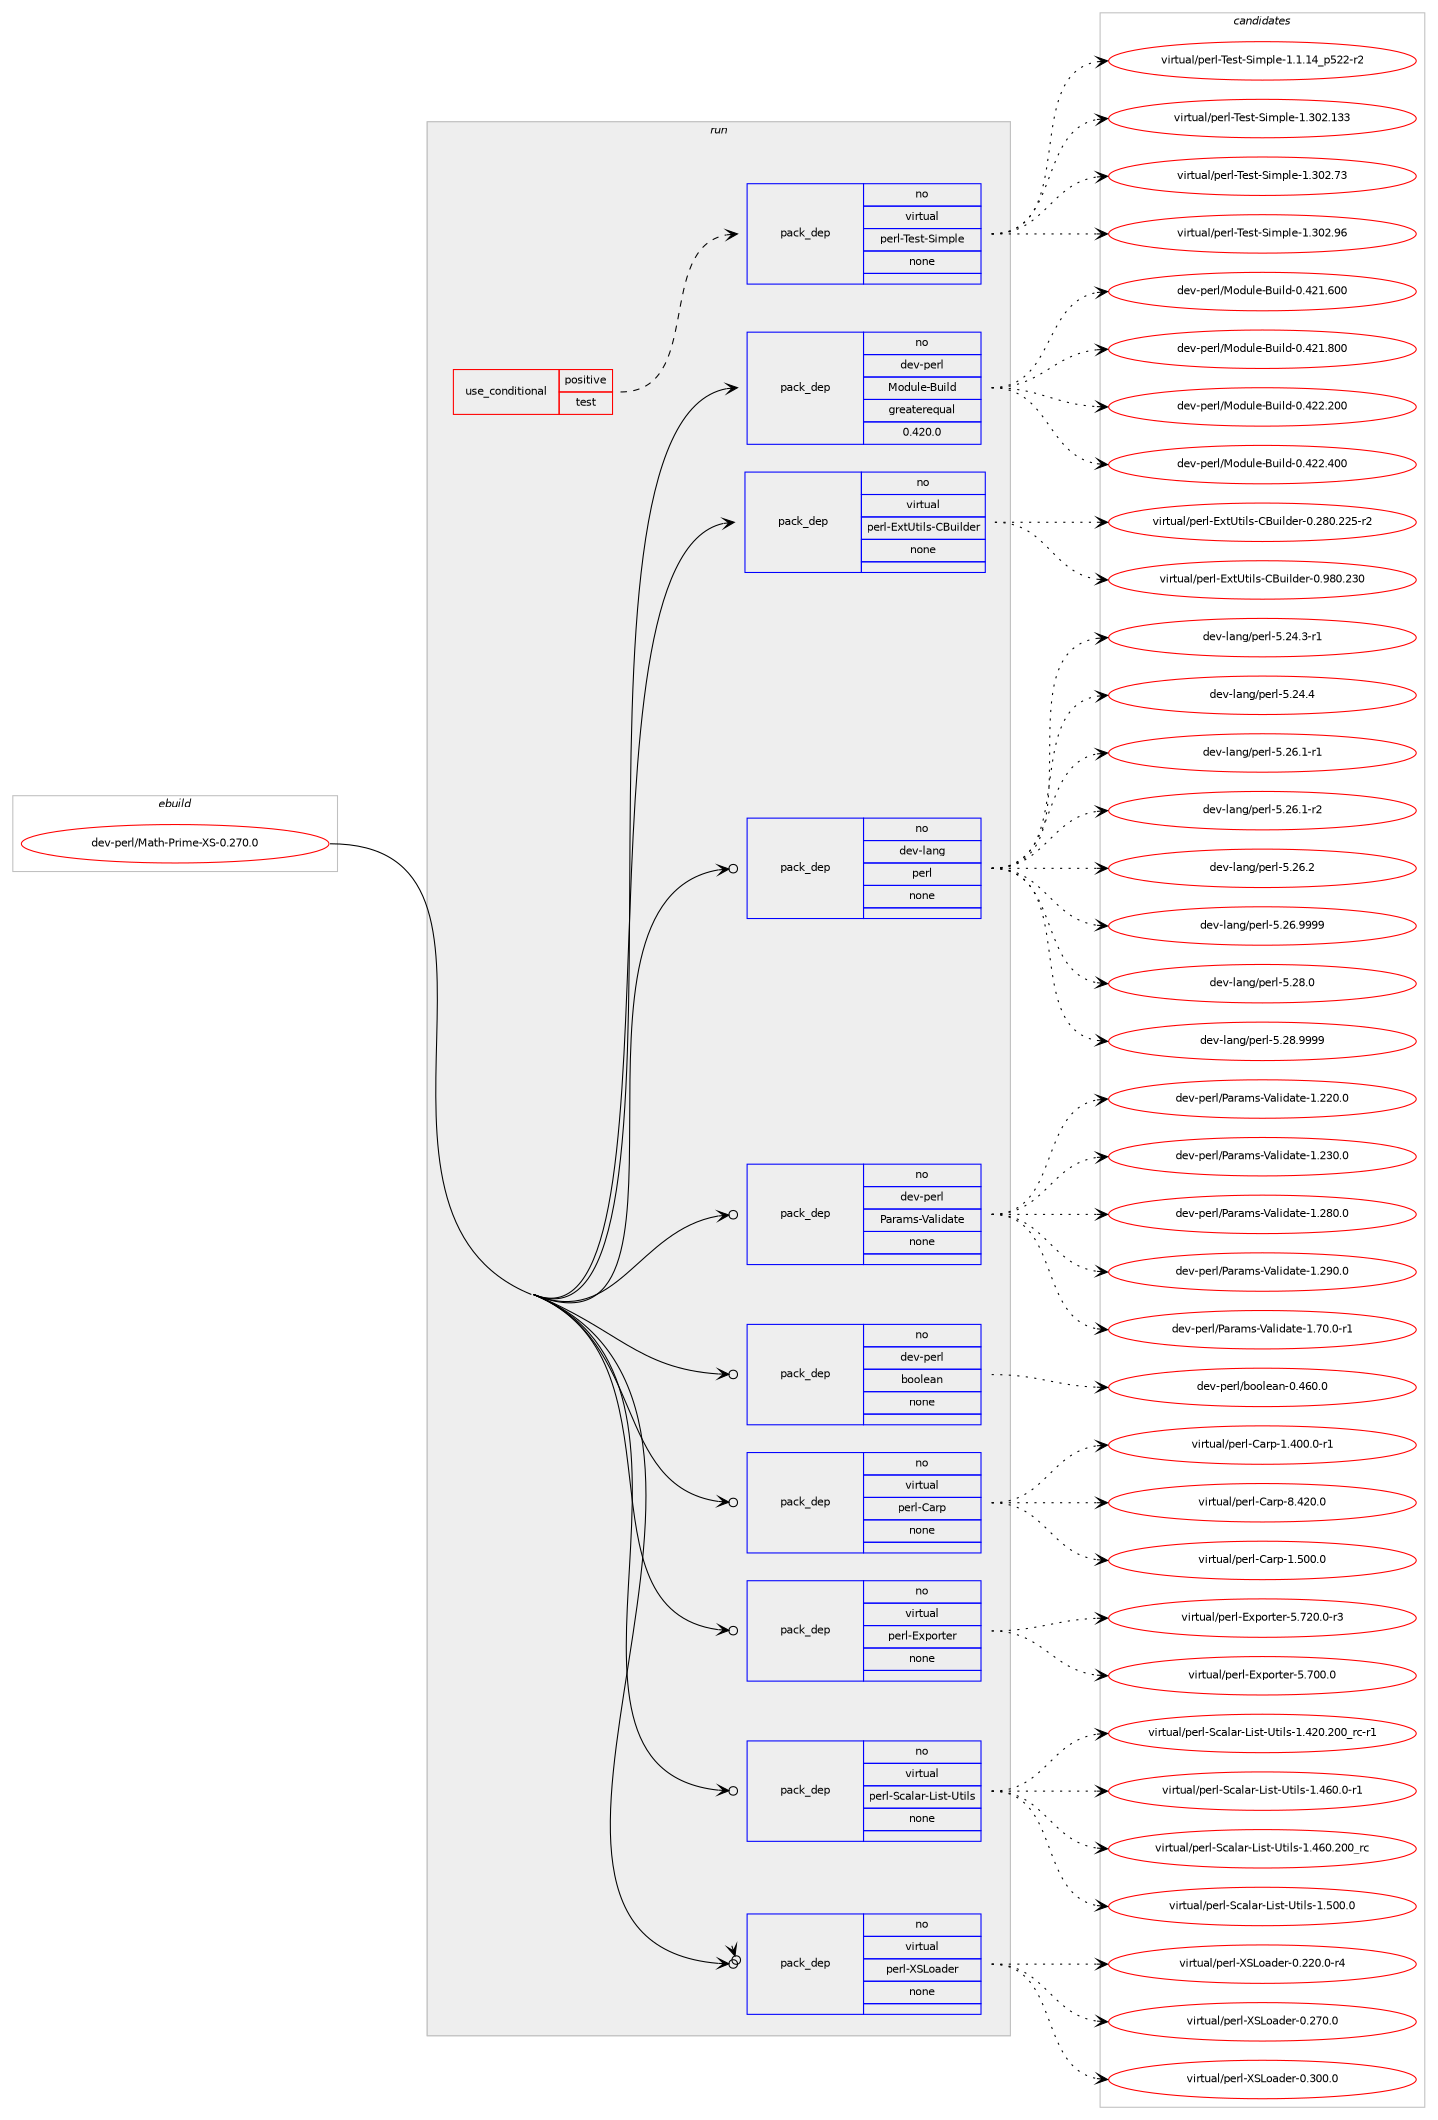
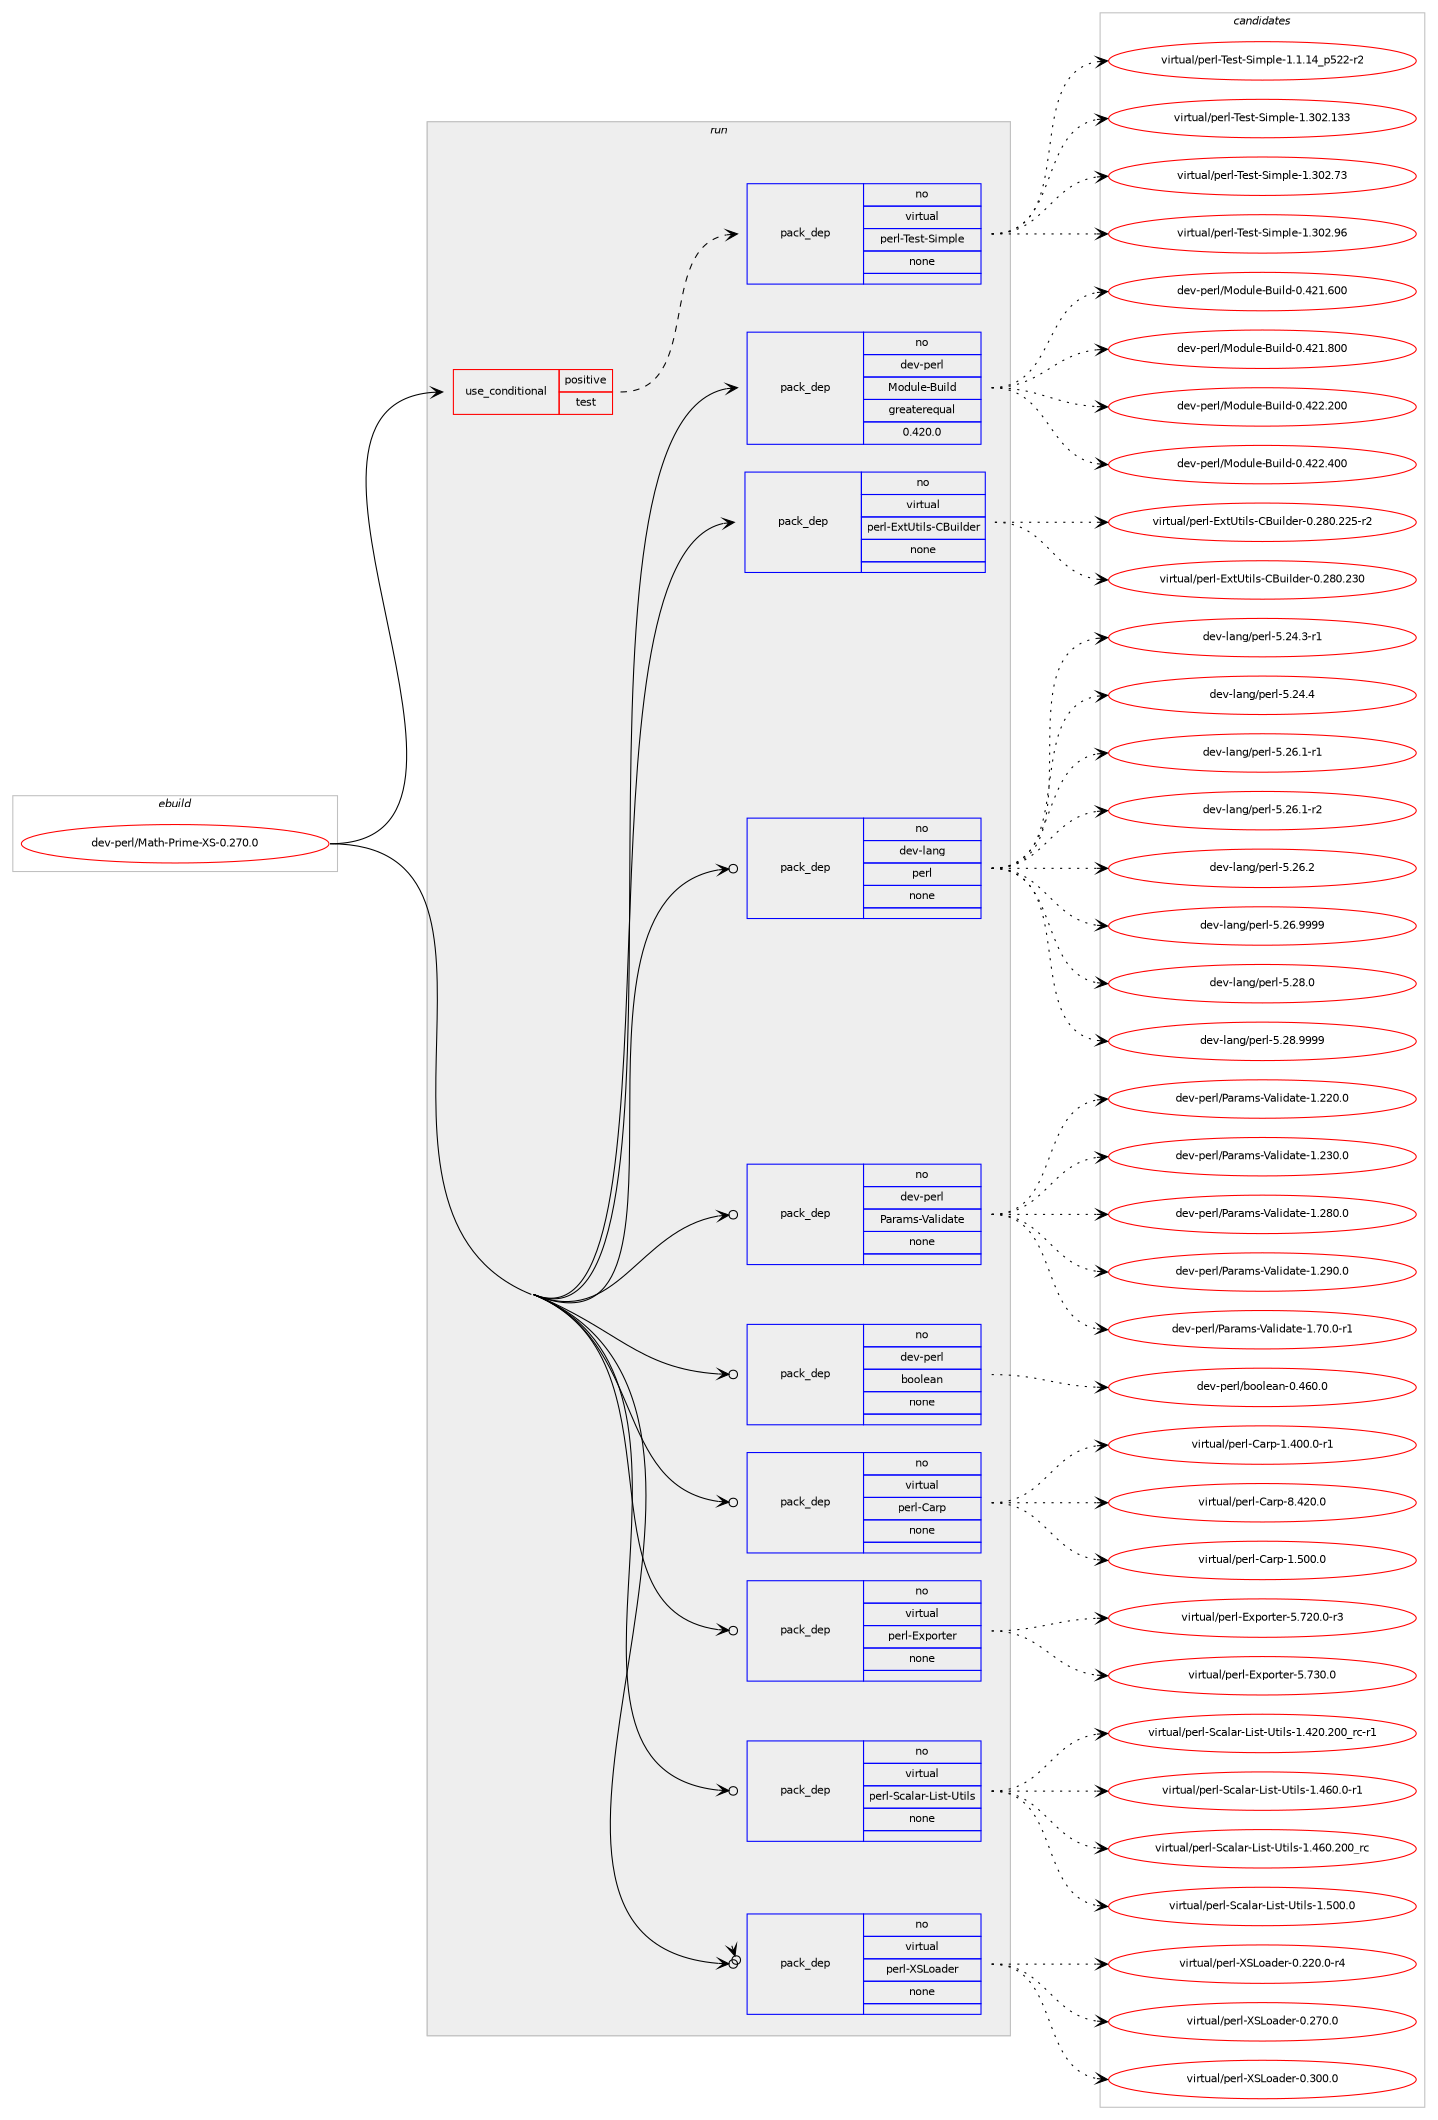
  digraph {
    compound=true
    concentrate=true
    fontname=Helvetica
    fontsize=10
    newrank=true
    rankdir=LR
    ranksep=1.5
    node [color=red fontname=Helvetica fontsize=10]
    edge [arrowhead=vee headport=w style=dotted tailport=e weight=100]
    n1 [label="dev-perl/Math-Prime-XS-0.270.0" width=4]
    n2 [color=blue label=<<TABLE BORDER="0" CELLBORDER="1" CELLSPACING="0" CELLPADDING="4" WIDTH="220"><TR><TD ROWSPAN="6" CELLPADDING="30">pack_dep</TD></TR><TR><TD WIDTH="110">no</TD></TR><TR><TD>virtual</TD></TR><TR><TD>perl-Test-Simple</TD></TR><TR><TD>none</TD></TR><TR><TD></TD></TR></TABLE>> shape=none]
    n3 [label=<<TABLE BORDER="0" CELLBORDER="1" CELLSPACING="0" CELLPADDING="4"><TR><TD ROWSPAN="3" CELLPADDING="10">use_conditional</TD></TR><TR><TD>positive</TD></TR><TR><TD>test</TD></TR></TABLE>> shape=none]
    n4 [color=blue label=<<TABLE BORDER="0" CELLBORDER="1" CELLSPACING="0" CELLPADDING="4" WIDTH="220"><TR><TD ROWSPAN="6" CELLPADDING="30">pack_dep</TD></TR><TR><TD WIDTH="110">no</TD></TR><TR><TD>dev-perl</TD></TR><TR><TD>Module-Build</TD></TR><TR><TD>greaterequal</TD></TR><TR><TD>0.420.0</TD></TR></TABLE>> shape=none]
    n5 [color=blue label=<<TABLE BORDER="0" CELLBORDER="1" CELLSPACING="0" CELLPADDING="4" WIDTH="220"><TR><TD ROWSPAN="6" CELLPADDING="30">pack_dep</TD></TR><TR><TD WIDTH="110">no</TD></TR><TR><TD>virtual</TD></TR><TR><TD>perl-ExtUtils-CBuilder</TD></TR><TR><TD>none</TD></TR><TR><TD></TD></TR></TABLE>> shape=none]
    n6 [color=blue label=<<TABLE BORDER="0" CELLBORDER="1" CELLSPACING="0" CELLPADDING="4" WIDTH="220"><TR><TD ROWSPAN="6" CELLPADDING="30">pack_dep</TD></TR><TR><TD WIDTH="110">no</TD></TR><TR><TD>dev-lang</TD></TR><TR><TD>perl</TD></TR><TR><TD>none</TD></TR><TR><TD></TD></TR></TABLE>> shape=none]
    n7 [color=blue label=<<TABLE BORDER="0" CELLBORDER="1" CELLSPACING="0" CELLPADDING="4" WIDTH="220"><TR><TD ROWSPAN="6" CELLPADDING="30">pack_dep</TD></TR><TR><TD WIDTH="110">no</TD></TR><TR><TD>dev-perl</TD></TR><TR><TD>Params-Validate</TD></TR><TR><TD>none</TD></TR><TR><TD></TD></TR></TABLE>> shape=none]
    n8 [color=blue label=<<TABLE BORDER="0" CELLBORDER="1" CELLSPACING="0" CELLPADDING="4" WIDTH="220"><TR><TD ROWSPAN="6" CELLPADDING="30">pack_dep</TD></TR><TR><TD WIDTH="110">no</TD></TR><TR><TD>dev-perl</TD></TR><TR><TD>boolean</TD></TR><TR><TD>none</TD></TR><TR><TD></TD></TR></TABLE>> shape=none]
    n9 [color=blue label=<<TABLE BORDER="0" CELLBORDER="1" CELLSPACING="0" CELLPADDING="4" WIDTH="220"><TR><TD ROWSPAN="6" CELLPADDING="30">pack_dep</TD></TR><TR><TD WIDTH="110">no</TD></TR><TR><TD>virtual</TD></TR><TR><TD>perl-Carp</TD></TR><TR><TD>none</TD></TR><TR><TD></TD></TR></TABLE>> shape=none]
    n10 [color=blue label=<<TABLE BORDER="0" CELLBORDER="1" CELLSPACING="0" CELLPADDING="4" WIDTH="220"><TR><TD ROWSPAN="6" CELLPADDING="30">pack_dep</TD></TR><TR><TD WIDTH="110">no</TD></TR><TR><TD>virtual</TD></TR><TR><TD>perl-Exporter</TD></TR><TR><TD>none</TD></TR><TR><TD></TD></TR></TABLE>> shape=none]
    n11 [color=blue label=<<TABLE BORDER="0" CELLBORDER="1" CELLSPACING="0" CELLPADDING="4" WIDTH="220"><TR><TD ROWSPAN="6" CELLPADDING="30">pack_dep</TD></TR><TR><TD WIDTH="110">no</TD></TR><TR><TD>virtual</TD></TR><TR><TD>perl-Scalar-List-Utils</TD></TR><TR><TD>none</TD></TR><TR><TD></TD></TR></TABLE>> shape=none]
    n12 [color=blue label=<<TABLE BORDER="0" CELLBORDER="1" CELLSPACING="0" CELLPADDING="4" WIDTH="220"><TR><TD ROWSPAN="6" CELLPADDING="30">pack_dep</TD></TR><TR><TD WIDTH="110">no</TD></TR><TR><TD>virtual</TD></TR><TR><TD>perl-XSLoader</TD></TR><TR><TD>none</TD></TR><TR><TD></TD></TR></TABLE>> shape=none]
    n13 [label="virtual/perl-Test-Simple-1.1.14_p522-r2" width=4]
    n14 [label="virtual/perl-Test-Simple-1.302.133" width=4]
    n15 [label="virtual/perl-Test-Simple-1.302.73" width=4]
    n16 [label="virtual/perl-Test-Simple-1.302.96" width=4]
    n17 [label="dev-perl/Module-Build-0.421.600" width=4]
    n18 [label="dev-perl/Module-Build-0.421.800" width=4]
    n19 [label="dev-perl/Module-Build-0.422.200" width=4]
    n20 [label="dev-perl/Module-Build-0.422.400" width=4]
    n21 [label="virtual/perl-ExtUtils-CBuilder-0.280.225-r2" width=4]
-   n22 [label="virtual/perl-ExtUtils-CBuilder-0.980.230" width=4]
+   n22 [label="virtual/perl-ExtUtils-CBuilder-0.280.230" width=4]
    n23 [label="dev-lang/perl-5.24.3-r1" width=4]
    n24 [label="dev-lang/perl-5.24.4" width=4]
    n25 [label="dev-lang/perl-5.26.1-r1" width=4]
    n26 [label="dev-lang/perl-5.26.1-r2" width=4]
    n27 [label="dev-lang/perl-5.26.2" width=4]
    n28 [label="dev-lang/perl-5.26.9999" width=4]
    n29 [label="dev-lang/perl-5.28.0" width=4]
    n30 [label="dev-lang/perl-5.28.9999" width=4]
    n31 [label="dev-perl/Params-Validate-1.220.0" width=4]
    n32 [label="dev-perl/Params-Validate-1.230.0" width=4]
    n33 [label="dev-perl/Params-Validate-1.280.0" width=4]
    n34 [label="dev-perl/Params-Validate-1.290.0" width=4]
    n35 [label="dev-perl/Params-Validate-1.70.0-r1" width=4]
    n36 [label="dev-perl/boolean-0.460.0" width=4]
    n37 [label="virtual/perl-Carp-1.400.0-r1" width=4]
    n38 [label="virtual/perl-Carp-8.420.0" width=4]
    n39 [label="virtual/perl-Carp-1.500.0" width=4]
    n40 [label="virtual/perl-Exporter-5.720.0-r3" width=4]
-   n41 [label="virtual/perl-Exporter-5.700.0" width=4]
+   n41 [label="virtual/perl-Exporter-5.730.0" width=4]
    n42 [label="virtual/perl-Scalar-List-Utils-1.420.200_rc-r1" width=4]
    n43 [label="virtual/perl-Scalar-List-Utils-1.460.0-r1" width=4]
    n44 [label="virtual/perl-Scalar-List-Utils-1.460.200_rc" width=4]
    n45 [label="virtual/perl-Scalar-List-Utils-1.500.0" width=4]
    n46 [label="virtual/perl-XSLoader-0.220.0-r4" width=4]
    n47 [label="virtual/perl-XSLoader-0.270.0" width=4]
    n48 [label="virtual/perl-XSLoader-0.300.0" width=4]
    subgraph cluster_1 {
      color=gray
      label=<<i>ebuild</i>>
      rank=same
      n1
    }
    subgraph cluster_2 {
      color=gray
      label=<<i>dependencies</i>>
      subgraph cluster_3 {
        color=gray
        fillcolor="#eeeeee"
        label=<<i>compile</i>>
        style=filled
        subgraph sub_4 {
          color=gray
          fillcolor="#eeeeee"
          label=<<i>compile</i>>
          style=filled
          n3
          subgraph sub_5 {
            color=gray
            fillcolor="#eeeeee"
            label=<<i>compile</i>>
            style=filled
            n2
          }
        }
        subgraph sub_6 {
          color=gray
          fillcolor="#eeeeee"
          label=<<i>compile</i>>
          style=filled
          n4
        }
        subgraph sub_7 {
          color=gray
          fillcolor="#eeeeee"
          label=<<i>compile</i>>
          style=filled
          n5
        }
      }
      subgraph cluster_8 {
        color=gray
        fillcolor="#eeeeee"
        label=<<i>compile and run</i>>
        style=filled
        subgraph sub_9 {
          color=gray
          fillcolor="#eeeeee"
          label=<<i>compile and run</i>>
          style=filled
          n6
        }
        subgraph sub_10 {
          color=gray
          fillcolor="#eeeeee"
          label=<<i>compile and run</i>>
          style=filled
          n7
        }
        subgraph sub_11 {
          color=gray
          fillcolor="#eeeeee"
          label=<<i>compile and run</i>>
          style=filled
          n8
        }
        subgraph sub_12 {
          color=gray
          fillcolor="#eeeeee"
          label=<<i>compile and run</i>>
          style=filled
          n9
        }
        subgraph sub_13 {
          color=gray
          fillcolor="#eeeeee"
          label=<<i>compile and run</i>>
          style=filled
          n10
        }
        subgraph sub_14 {
          color=gray
          fillcolor="#eeeeee"
          label=<<i>compile and run</i>>
          style=filled
          n11
        }
        subgraph sub_15 {
          color=gray
          fillcolor="#eeeeee"
          label=<<i>compile and run</i>>
          style=filled
          n12
        }
      }
      subgraph cluster_16 {
        color=gray
        fillcolor="#eeeeee"
        label=<<i>run</i>>
        style=filled
      }
    }
    subgraph cluster_17 {
      color=gray
      label=<<i>candidates</i>>
      rank=same
      subgraph sub_18 {
        color=black
        label=<<i>candidates</i>>
        nodesep=1
        rank=same
        n13
        n14
        n15
        n16
      }
      subgraph sub_19 {
        color=black
        label=<<i>candidates</i>>
        nodesep=1
        rank=same
        n17
        n18
        n19
        n20
      }
      subgraph sub_20 {
        color=black
        label=<<i>candidates</i>>
        nodesep=1
        rank=same
        n21
        n22
      }
      subgraph sub_21 {
        color=black
        label=<<i>candidates</i>>
        nodesep=1
        rank=same
        n23
        n24
        n25
        n26
        n27
        n28
        n29
        n30
      }
      subgraph sub_22 {
        color=black
        label=<<i>candidates</i>>
        nodesep=1
        rank=same
        n31
        n32
        n33
        n34
        n35
      }
      subgraph sub_23 {
        color=black
        label=<<i>candidates</i>>
        nodesep=1
        rank=same
        n36
      }
      subgraph sub_24 {
        color=black
        label=<<i>candidates</i>>
        nodesep=1
        rank=same
        n37
        n38
        n39
      }
      subgraph sub_25 {
        color=black
        label=<<i>candidates</i>>
        nodesep=1
        rank=same
        n40
        n41
      }
      subgraph sub_26 {
        color=black
        label=<<i>candidates</i>>
        nodesep=1
        rank=same
        n42
        n43
        n44
        n45
      }
      subgraph sub_27 {
        color=black
        label=<<i>candidates</i>>
        nodesep=1
        rank=same
        n46
        n47
        n48
      }
    }
+   n1 -> n3 [style=solid weight=20]
    n1 -> n4 [style=solid weight=20]
    n1 -> n5 [style=solid weight=20]
    n1 -> n6 [arrowhead=odotvee style=solid weight=20]
    n1 -> n7 [arrowhead=odotvee style=solid weight=20]
    n1 -> n8 [arrowhead=odotvee style=solid weight=20]
    n1 -> n9 [arrowhead=odotvee style=solid weight=20]
    n1 -> n10 [arrowhead=odotvee style=solid weight=20]
    n1 -> n11 [arrowhead=odotvee style=solid weight=20]
    n1 -> n12 [arrowhead=odotvee style=solid weight=20]
    n2 -> n13
    n2 -> n14
    n2 -> n15
    n2 -> n16
    n3 -> n2 [style=dashed weight=20]
    n4 -> n17
    n4 -> n18
    n4 -> n19
    n4 -> n20
    n5 -> n21
    n5 -> n22
    n6 -> n23
    n6 -> n24
    n6 -> n25
    n6 -> n26
    n6 -> n27
    n6 -> n28
    n6 -> n29
    n6 -> n30
    n7 -> n31
    n7 -> n32
    n7 -> n33
    n7 -> n34
    n7 -> n35
    n8 -> n36
    n9 -> n37
    n9 -> n38
    n9 -> n39
    n10 -> n40
    n10 -> n41
    n11 -> n42
    n11 -> n43
    n11 -> n44
    n11 -> n45
    n12 -> n46
    n12 -> n47
    n12 -> n48
  }
